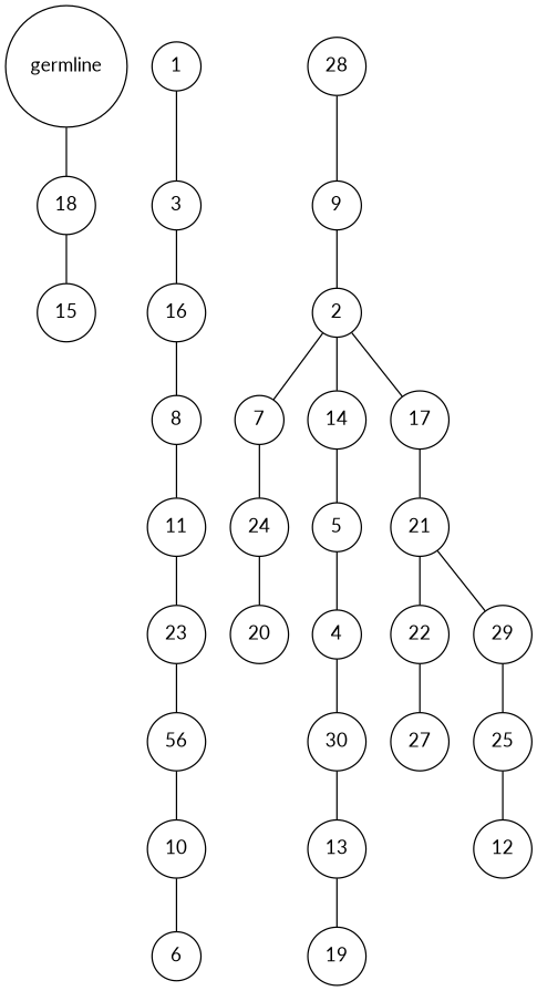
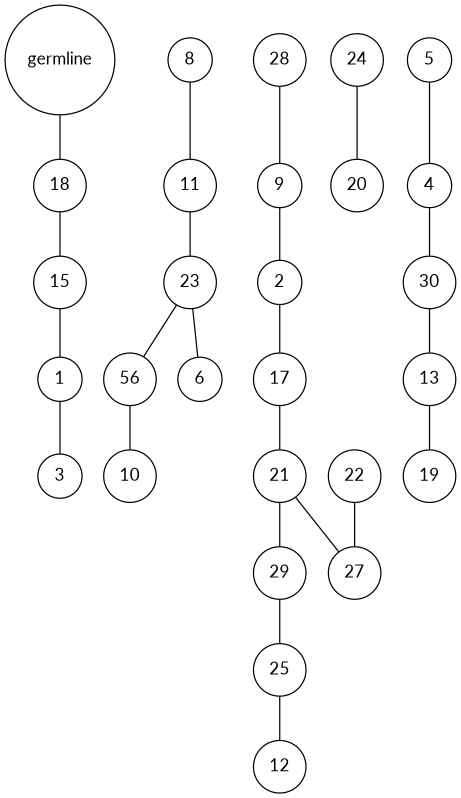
  graph {
    fontname=Lato
    rankdir=UD
    splines=line
    node [fontname=Lato shape=circle]
    edge [fontname=Lato]
    n1 [label=germline]
    n2 [label=18]
    n3 [label=15]
    n4 [label=1]
    n5 [label=3]
-   n6 [label=16]
    n7 [label=8]
    n8 [label=28]
    n9 [label=9]
    n10 [label=11]
    n11 [label=2]
-   n12 [label=7]
-   n13 [label=14]
    n14 [label=17]
    n15 [label=24]
    n16 [label=5]
    n17 [label=21]
    n18 [label=20]
    n19 [label=4]
    n20 [label=30]
    n21 [label=13]
    n22 [label=19]
    n23 [label=22]
    n24 [label=29]
    n25 [label=27]
    n26 [label=23]
    n27 [label=56]
    n28 [label=10]
    n29 [label=6]
    n30 [label=25]
    n31 [label=12]
    n1 -- n2
    n2 -- n3
+   n3 -- n4
    n4 -- n5
-   n5 -- n6
-   n6 -- n7
    n7 -- n10
    n8 -- n9
    n9 -- n11
    n10 -- n26
-   n11 -- n12
-   n11 -- n13
    n11 -- n14
-   n12 -- n15
-   n13 -- n16
    n14 -- n17
    n15 -- n18
    n16 -- n19
-   n17 -- n23
+   n17 -- n25
    n17 -- n24
    n19 -- n20
    n20 -- n21
    n21 -- n22
    n23 -- n25
    n24 -- n30
    n26 -- n27
    n27 -- n28
-   n28 -- n29
+   n26 -- n29
    n30 -- n31
  }
